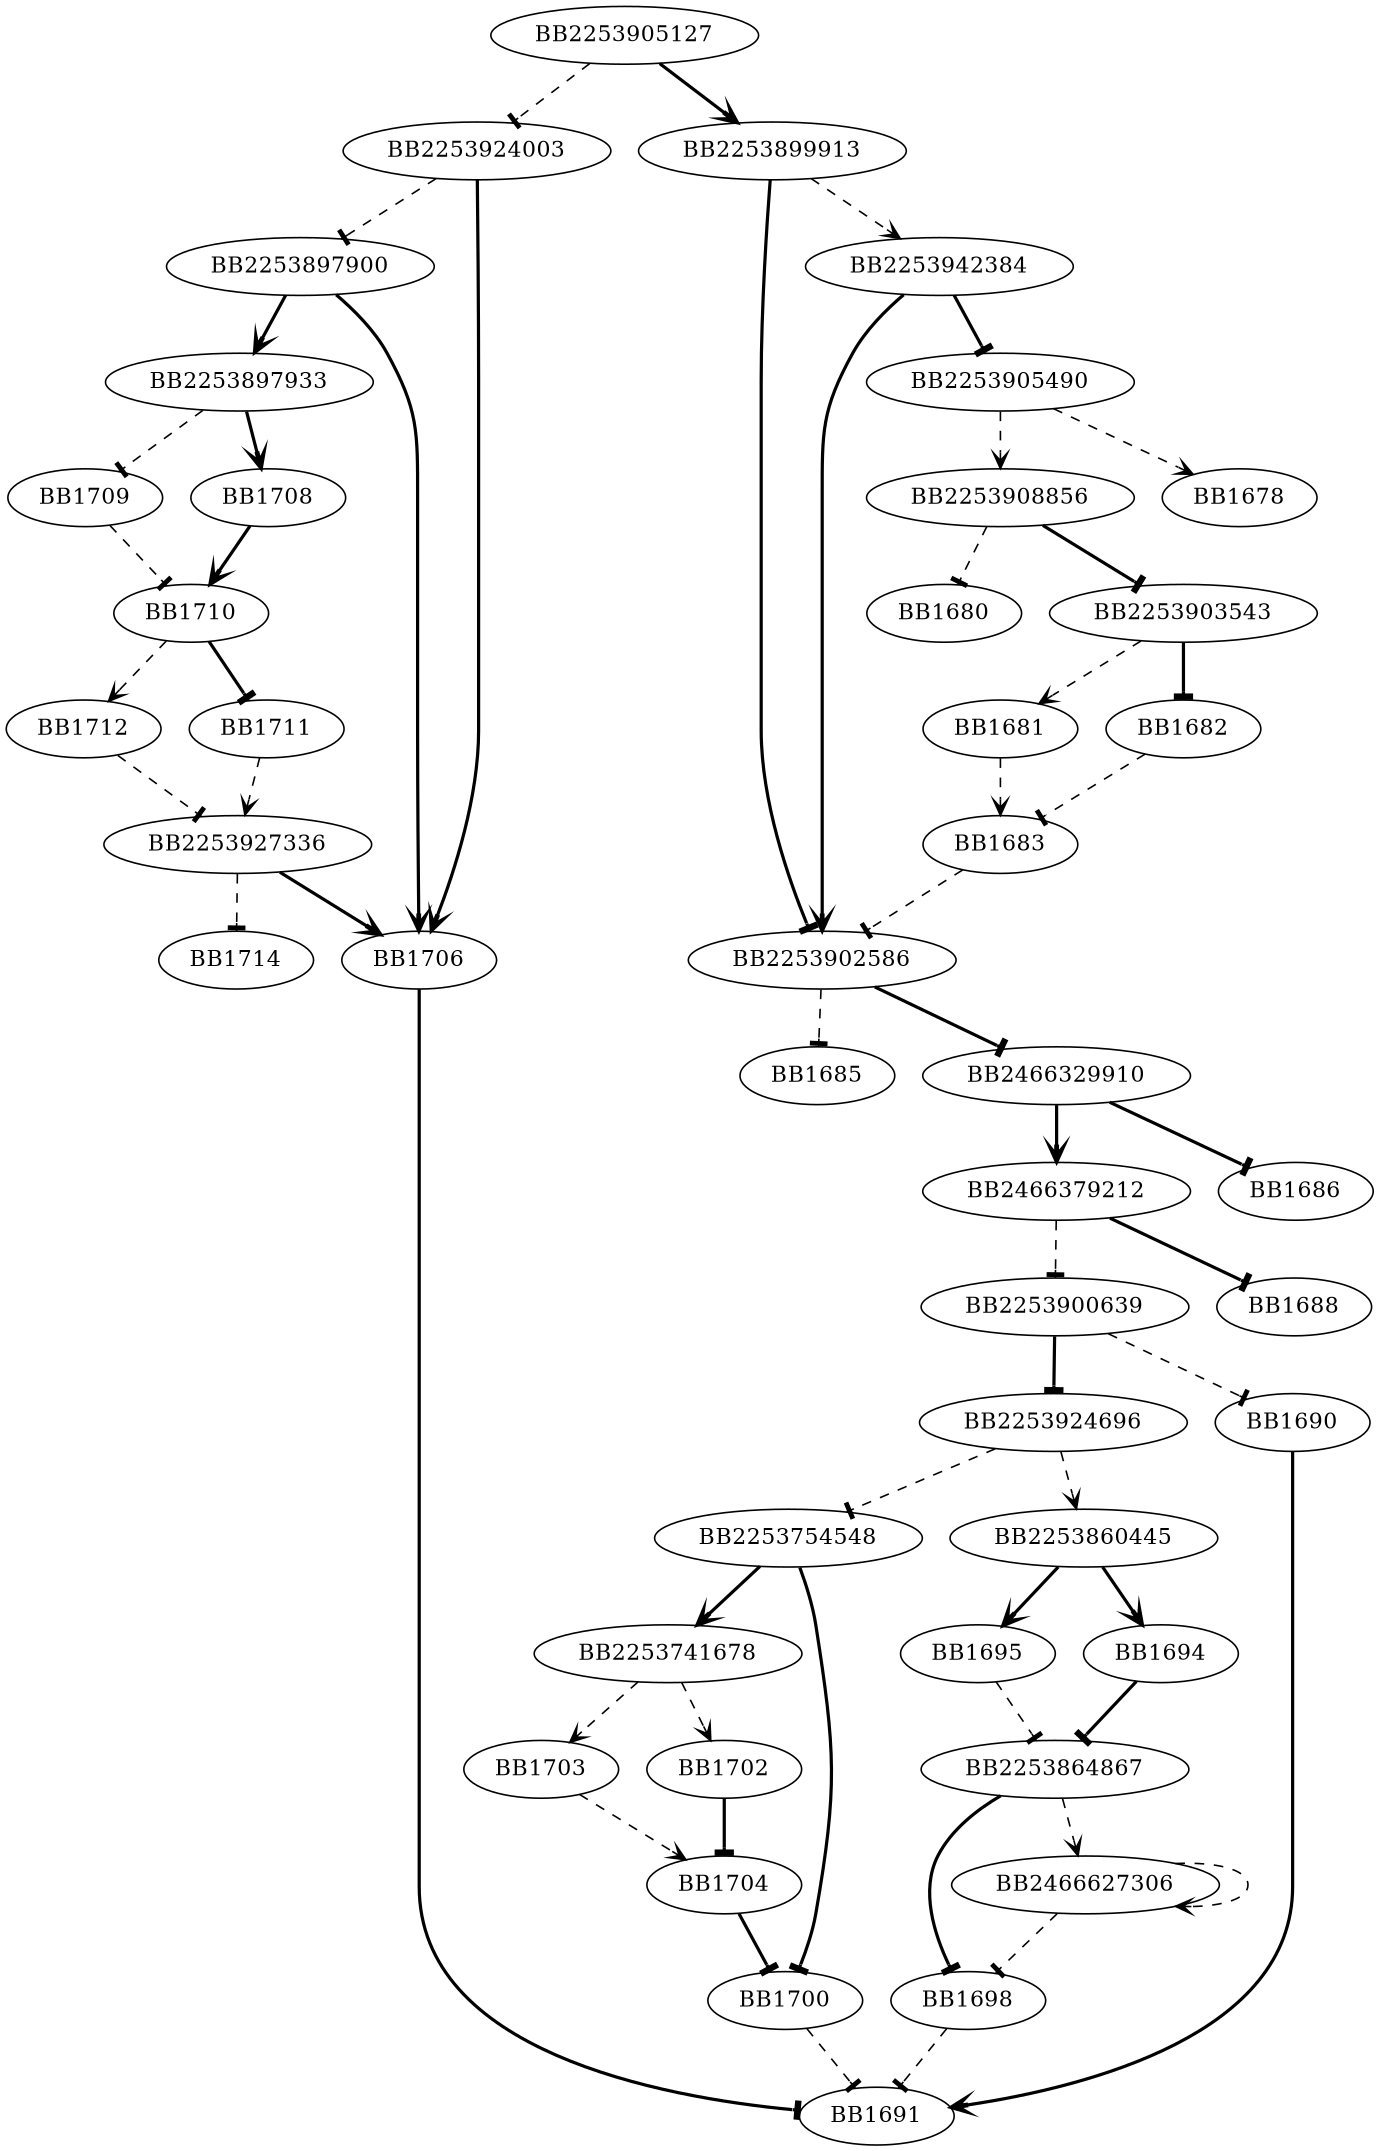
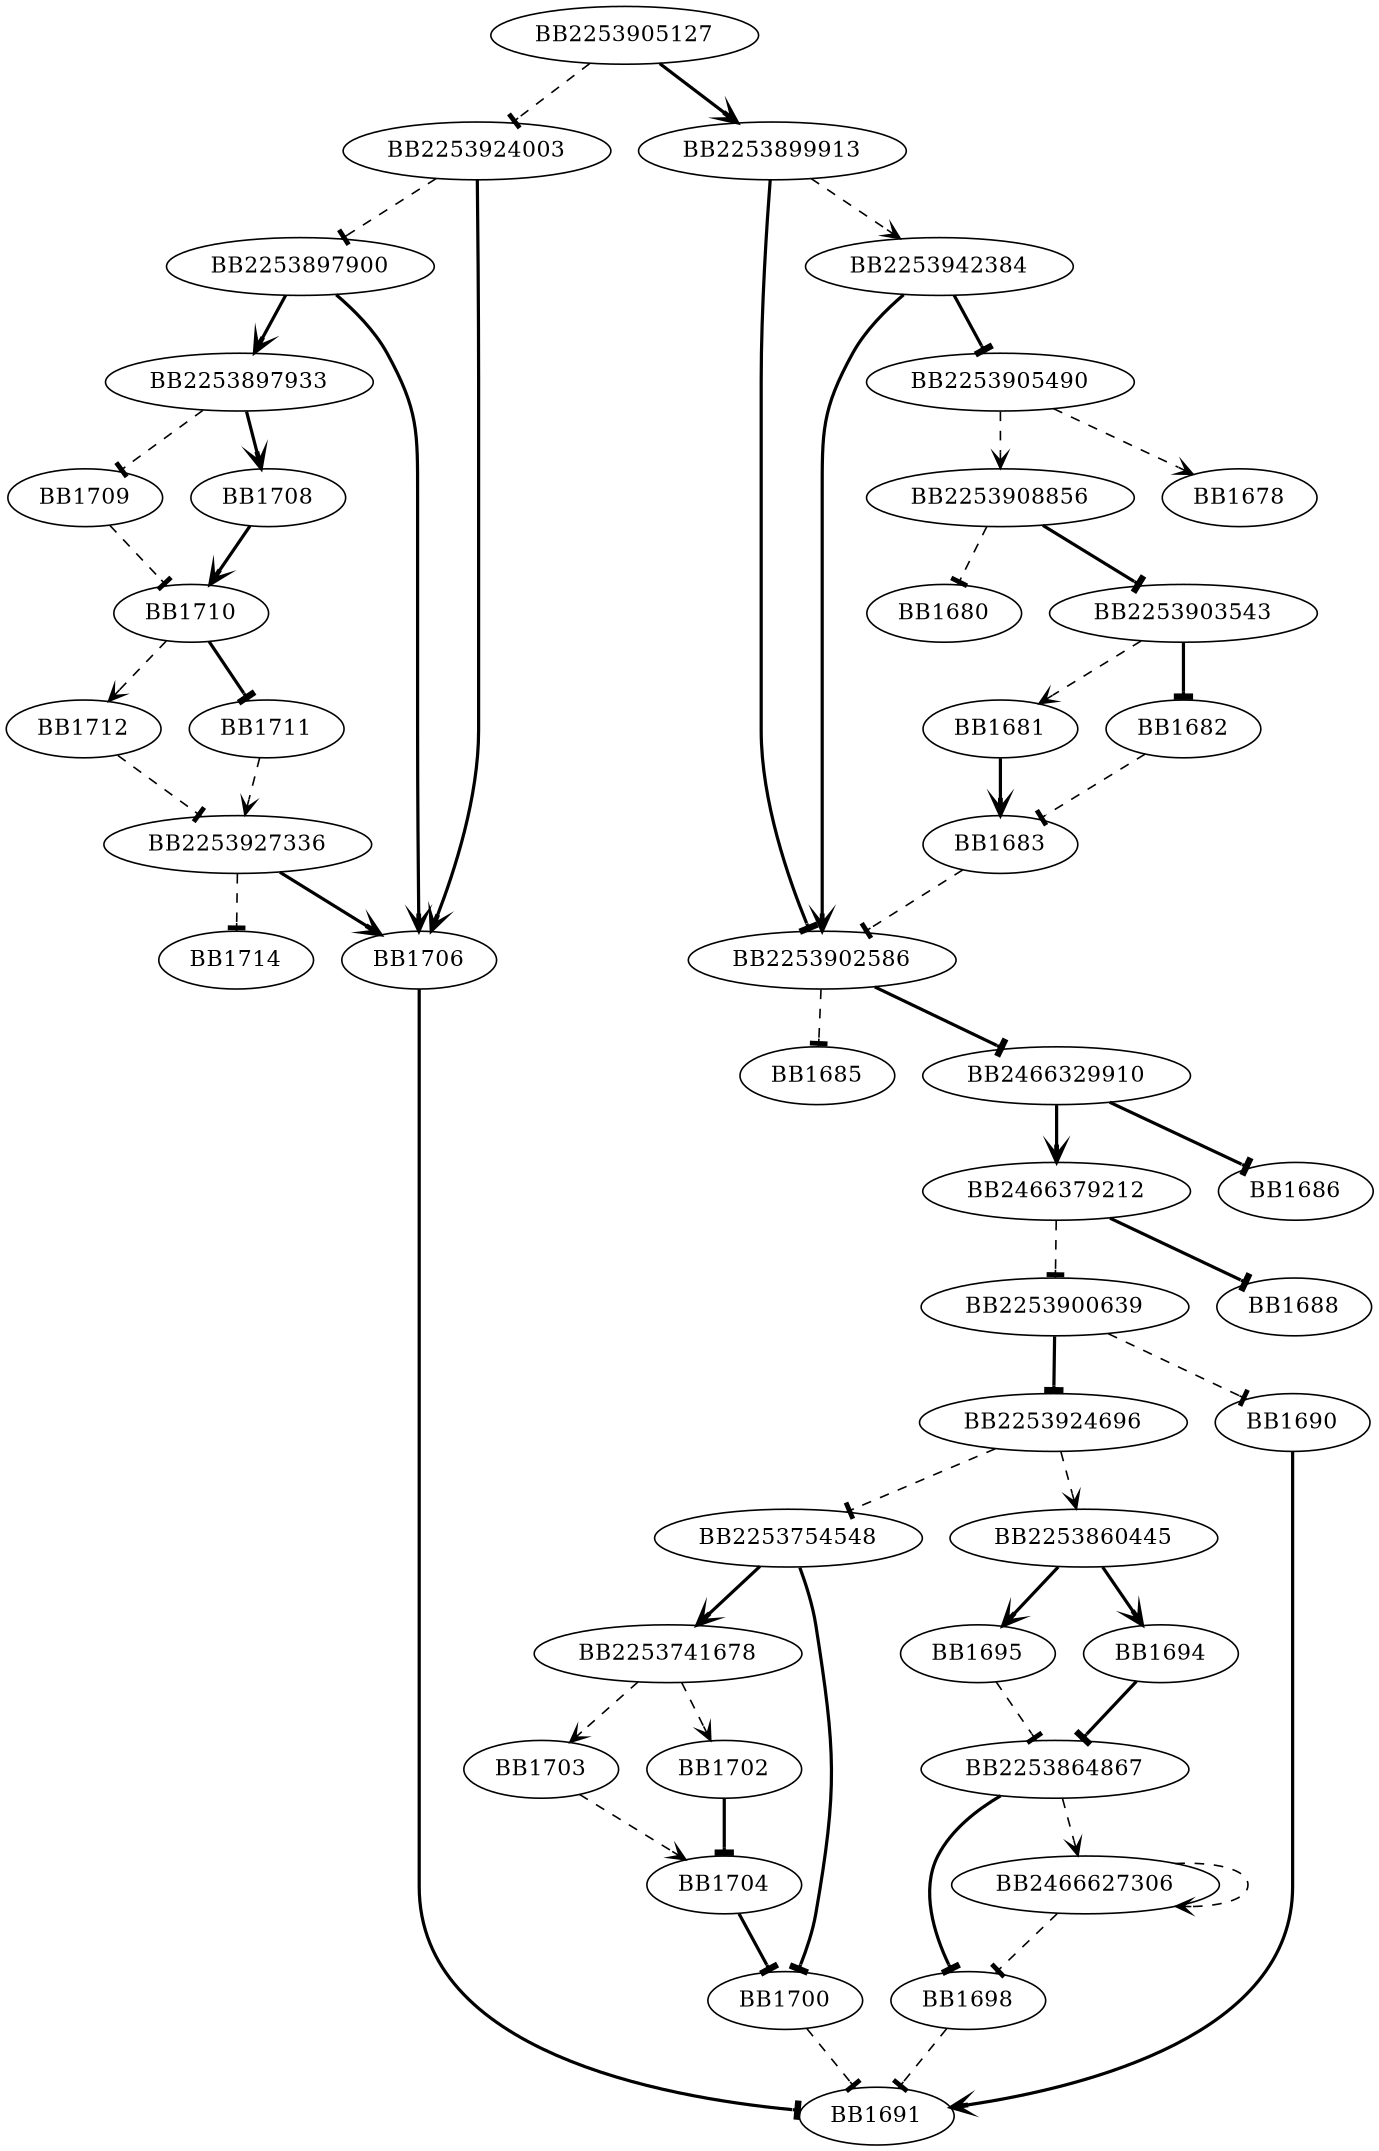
  digraph {
    edge [arrowhead=tee style=dashed]
    BB2253905127
    BB2253924003
    BB2253899913
    BB2253897900
    BB1706
    BB2253902586
    BB2253942384
    BB2253897933
    n9 [label=BB1691]
    BB2466329910
    BB1685
    BB2253905490
    BB1686
    BB2466379212
    BB2253908856
    BB1678
    BB2253903543
    BB1680
    BB1681
    BB1682
    BB1683
    BB1688
    BB2253900639
    BB1690
    BB2253924696
    BB2253860445
    BB2253754548
    BB1694
    BB1695
    BB1700
    BB2253741678
    BB2253864867
    BB1702
    BB1703
    BB2466627306
    BB1698
    BB1704
    BB1708
    BB1709
    BB1710
    BB1711
    BB1712
    BB2253927336
    BB1714
    BB2253905127 -> BB2253924003
    BB2253905127 -> BB2253899913 [arrowhead=vee style=bold]
    BB2253924003 -> BB2253897900
    BB2253924003 -> BB1706 [arrowhead=vee style=bold]
    BB2253899913 -> BB2253902586 [style=bold]
    BB2253899913 -> BB2253942384 [arrowhead=vee]
    BB2253897900 -> BB1706 [arrowhead=vee style=bold]
    BB2253897900 -> BB2253897933 [arrowhead=vee style=bold]
    BB1706 -> n9 [style=bold]
    BB2253902586 -> BB2466329910 [style=bold]
    BB2253902586 -> BB1685
    BB2253942384 -> BB2253902586 [arrowhead=vee style=bold]
    BB2253942384 -> BB2253905490 [style=bold]
    BB2253897933 -> BB1708 [arrowhead=vee style=bold]
    BB2253897933 -> BB1709
    BB2466329910 -> BB1686 [style=bold]
    BB2466329910 -> BB2466379212 [arrowhead=vee style=bold]
    BB2253905490 -> BB2253908856 [arrowhead=vee]
    BB2253905490 -> BB1678 [arrowhead=vee]
    BB2466379212 -> BB1688 [style=bold]
    BB2466379212 -> BB2253900639
    BB2253908856 -> BB2253903543 [style=bold]
    BB2253908856 -> BB1680
    BB2253903543 -> BB1681 [arrowhead=vee]
    BB2253903543 -> BB1682 [style=bold]
-   BB1681 -> BB1683 [arrowhead=vee]
+   BB1681 -> BB1683 [arrowhead=vee style=bold]
    BB1682 -> BB1683
    BB1683 -> BB2253902586
    BB2253900639 -> BB1690
    BB2253900639 -> BB2253924696 [style=bold]
    BB1690 -> n9 [arrowhead=vee style=bold]
    BB2253924696 -> BB2253860445 [arrowhead=vee]
    BB2253924696 -> BB2253754548
    BB2253860445 -> BB1694 [arrowhead=vee style=bold]
    BB2253860445 -> BB1695 [arrowhead=vee style=bold]
    BB2253754548 -> BB1700 [style=bold]
    BB2253754548 -> BB2253741678 [arrowhead=vee style=bold]
    BB1694 -> BB2253864867 [style=bold]
    BB1695 -> BB2253864867
    BB1700 -> n9
    BB2253741678 -> BB1702 [arrowhead=vee]
    BB2253741678 -> BB1703 [arrowhead=vee]
    BB2253864867 -> BB2466627306 [arrowhead=vee]
    BB2253864867 -> BB1698 [style=bold]
    BB1702 -> BB1704 [style=bold]
    BB1703 -> BB1704 [arrowhead=vee]
    BB2466627306 -> BB2466627306 [arrowhead=vee]
    BB2466627306 -> BB1698
    BB1698 -> n9
    BB1704 -> BB1700 [style=bold]
    BB1708 -> BB1710 [arrowhead=vee style=bold]
    BB1709 -> BB1710
    BB1710 -> BB1711 [style=bold]
    BB1710 -> BB1712 [arrowhead=vee]
    BB1711 -> BB2253927336 [arrowhead=vee]
    BB1712 -> BB2253927336
    BB2253927336 -> BB1706 [arrowhead=vee style=bold]
    BB2253927336 -> BB1714
  }
